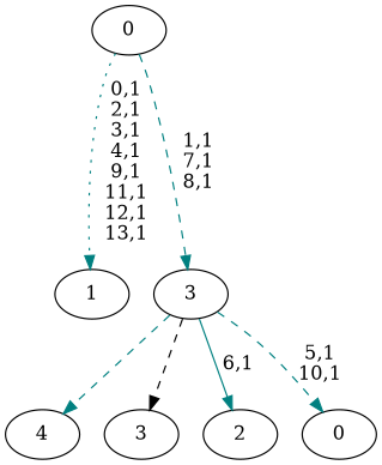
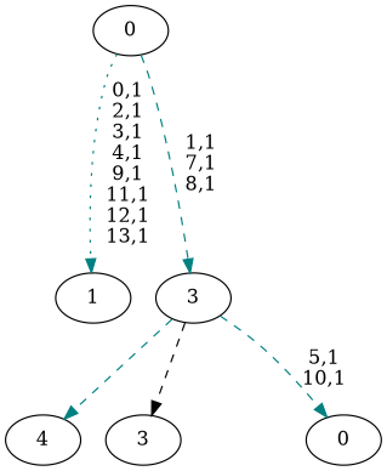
  digraph {
    edge [color=teal style=dashed]
    n1 [label=4]
    n2 [label=3]
-   n3 [label=2]
    n4 [label=1]
    n5 [label=0]
    3
    0
    3 -> n1
    3 -> n2 [color=black]
-   3 -> n3 [label="6,1" style=solid]
    3 -> n5 [label="5,1\n10,1"]
    0 -> n4 [label="0,1\n2,1\n3,1\n4,1\n9,1\n11,1\n12,1\n13,1" style=dotted]
    0 -> 3 [label="1,1\n7,1\n8,1"]
  }
